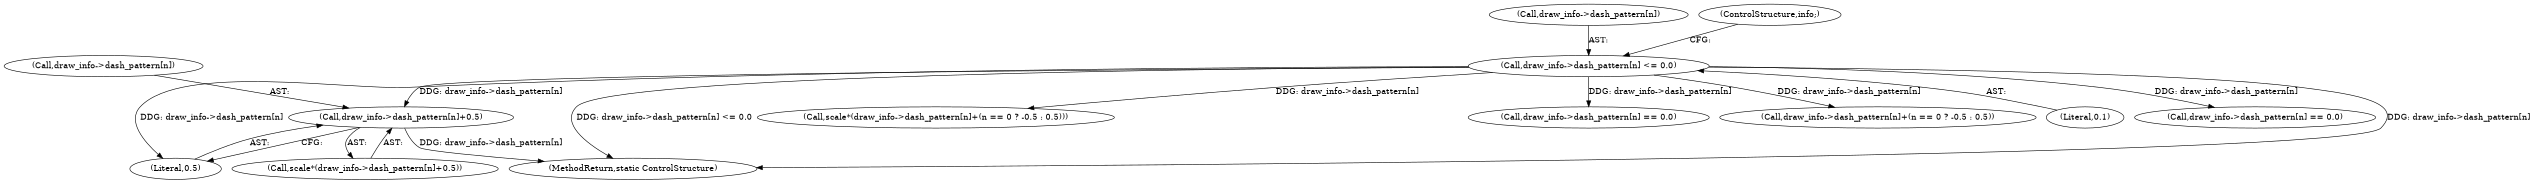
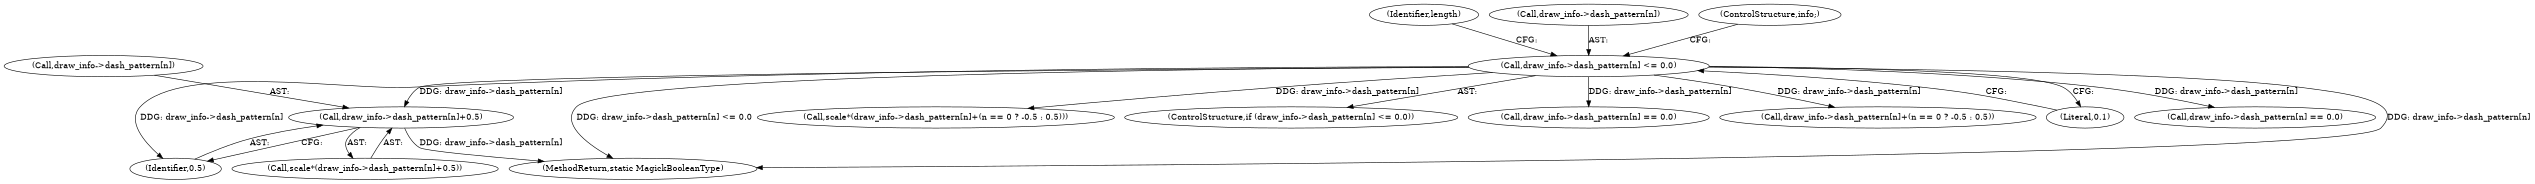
  digraph {
    n1 [label="(Call,draw_info->dash_pattern[n]+0.5)"]
-   n2 [label="(MethodReturn,static ControlStructure)"]
-   n3 [label="(Literal,0.5)"]
+   n2 [label="(MethodReturn,static MagickBooleanType)"]
+   n3 [label="(Identifier,0.5)"]
    n4 [label="(Call,scale*(draw_info->dash_pattern[n]+0.5))"]
    n5 [label="(Call,draw_info->dash_pattern[n] <= 0.0)"]
    n6 [label="(Call,scale*(draw_info->dash_pattern[n]+(n == 0 ? -0.5 : 0.5)))"]
+   n7 [label="(ControlStructure,if (draw_info->dash_pattern[n] <= 0.0))"]
    n8 [label="(Call,draw_info->dash_pattern[n] == 0.0)"]
    n9 [label="(Call,draw_info->dash_pattern[n]+(n == 0 ? -0.5 : 0.5))"]
    n10 [label="(Literal,0.1)"]
    n11 [label="(Call,draw_info->dash_pattern[n] == 0.0)"]
+   n12 [label="(Identifier,length)"]
    n13 [label="(Call,draw_info->dash_pattern[n])"]
    n14 [label="(Call,draw_info->dash_pattern[n])"]
    n15 [label="(ControlStructure,info;)"]
    n1 -> n2 [label="DDG: draw_info->dash_pattern[n]"]
    n1 -> n3 [label="CFG: "]
    n1 -> n4 [label="AST: "]
    n3 -> n1 [label="AST: "]
    n4 -> n1 [label="AST: "]
    n5 -> n1 [label="DDG: draw_info->dash_pattern[n]"]
    n5 -> n2 [label="DDG: draw_info->dash_pattern[n] <= 0.0"]
    n5 -> n2 [label="DDG: draw_info->dash_pattern[n]"]
    n5 -> n3 [label="DDG: draw_info->dash_pattern[n]"]
    n5 -> n6 [label="DDG: draw_info->dash_pattern[n]"]
+   n5 -> n7 [label="AST: "]
    n5 -> n8 [label="DDG: draw_info->dash_pattern[n]"]
    n5 -> n9 [label="DDG: draw_info->dash_pattern[n]"]
+   n5 -> n10 [label="CFG: "]
    n5 -> n11 [label="DDG: draw_info->dash_pattern[n]"]
-   n10 -> n5 [label="AST: "]
+   n10 -> n5 [label="CFG: "]
+   n12 -> n5 [label="CFG: "]
    n13 -> n5 [label="AST: "]
    n14 -> n1 [label="AST: "]
    n15 -> n5 [label="CFG: "]
  }
